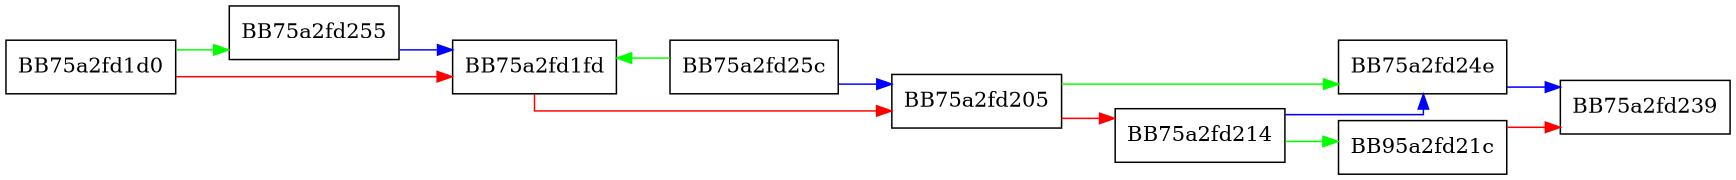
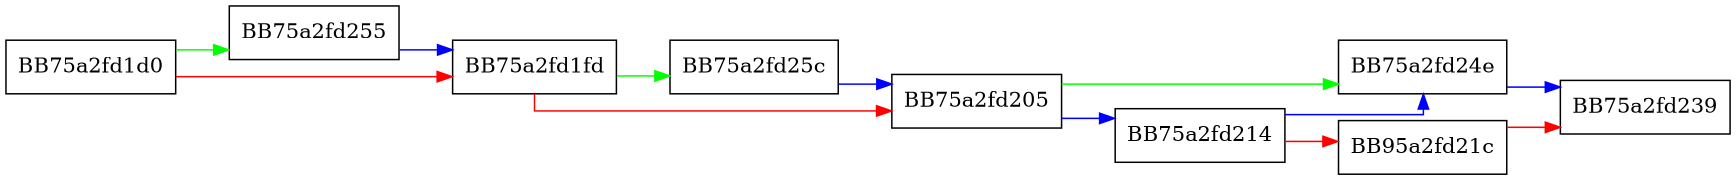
  digraph {
    rankdir=LR
    splines=ortho
    node [shape=box]
    edge [color=red]
    BB75a2fd1d0
    BB75a2fd255
    BB75a2fd1fd
    BB75a2fd25c
    BB75a2fd205
    BB75a2fd24e
    BB75a2fd214
    BB75a2fd239
    n9 [label=BB95a2fd21c]
    BB75a2fd1d0 -> BB75a2fd255 [color=green]
    BB75a2fd1d0 -> BB75a2fd1fd
    BB75a2fd255 -> BB75a2fd1fd [color=blue]
-   BB75a2fd25c -> BB75a2fd1fd [color=green]
+   BB75a2fd1fd -> BB75a2fd25c [color=green]
    BB75a2fd1fd -> BB75a2fd205
    BB75a2fd25c -> BB75a2fd205 [color=blue]
    BB75a2fd205 -> BB75a2fd24e [color=green]
-   BB75a2fd205 -> BB75a2fd214
+   BB75a2fd205 -> BB75a2fd214 [color=blue]
    BB75a2fd24e -> BB75a2fd239 [color=blue]
    BB75a2fd214 -> BB75a2fd24e [color=blue]
-   BB75a2fd214 -> n9 [color=green]
+   BB75a2fd214 -> n9
    n9 -> BB75a2fd239
  }
